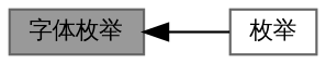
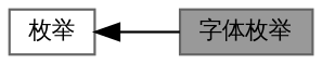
  digraph {
    rankdir=LR
    fontname="EB Garamond"
    node [fontname="EB Garamond" fontsize=10 shape=box style=filled]
    n1 [color=gray40 fillcolor=grey60 fontcolor=black height=0.2 label="字体枚举" width=0.4]
    n2 [color=grey40 fillcolor=white height=0.2 label="枚举" width=0.4]
-   n1 -> n2 [dir=back fontname="EB Garamond" fontsize=10 labelfontname=Helvetica labelfontsize=10 shape=plaintext style=solid]
+   n2 -> n1 [dir=back fontname="EB Garamond" fontsize=10 labelfontname=Helvetica labelfontsize=10 shape=plaintext style=solid]
  }
